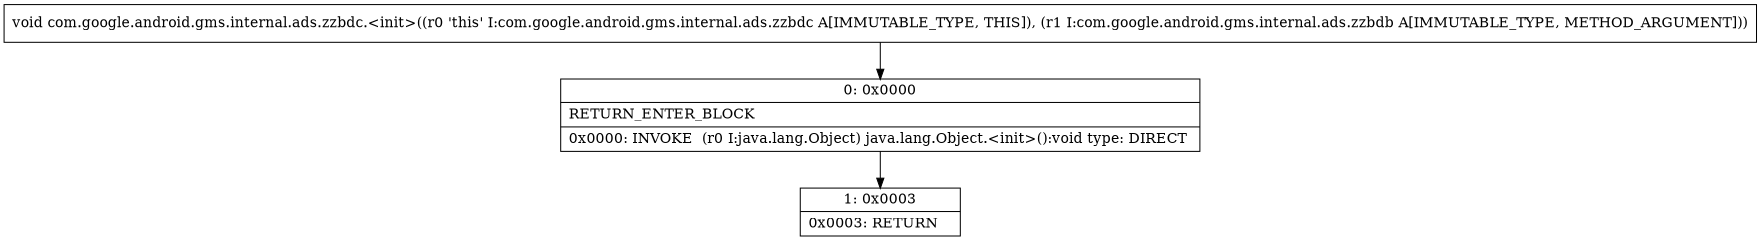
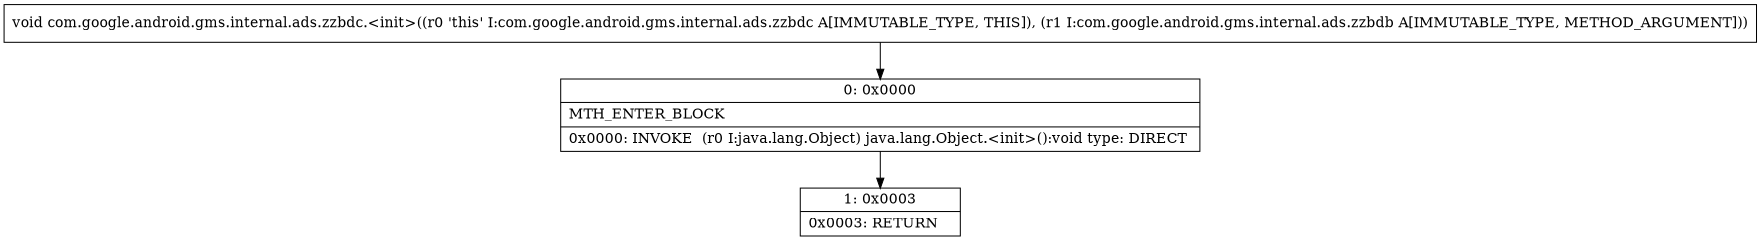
  digraph {
    node [shape=record]
-   n1 [label="{0\:\ 0x0000|RETURN_ENTER_BLOCK\l|0x0000: INVOKE  (r0 I:java.lang.Object) java.lang.Object.\<init\>():void type: DIRECT \l}"]
+   n1 [label="{0\:\ 0x0000|MTH_ENTER_BLOCK\l|0x0000: INVOKE  (r0 I:java.lang.Object) java.lang.Object.\<init\>():void type: DIRECT \l}"]
    n2 [label="{1\:\ 0x0003|0x0003: RETURN   \l}"]
    n3 [label="{void com.google.android.gms.internal.ads.zzbdc.\<init\>((r0 'this' I:com.google.android.gms.internal.ads.zzbdc A[IMMUTABLE_TYPE, THIS]), (r1 I:com.google.android.gms.internal.ads.zzbdb A[IMMUTABLE_TYPE, METHOD_ARGUMENT])) }"]
    n1 -> n2
    n3 -> n1
  }
